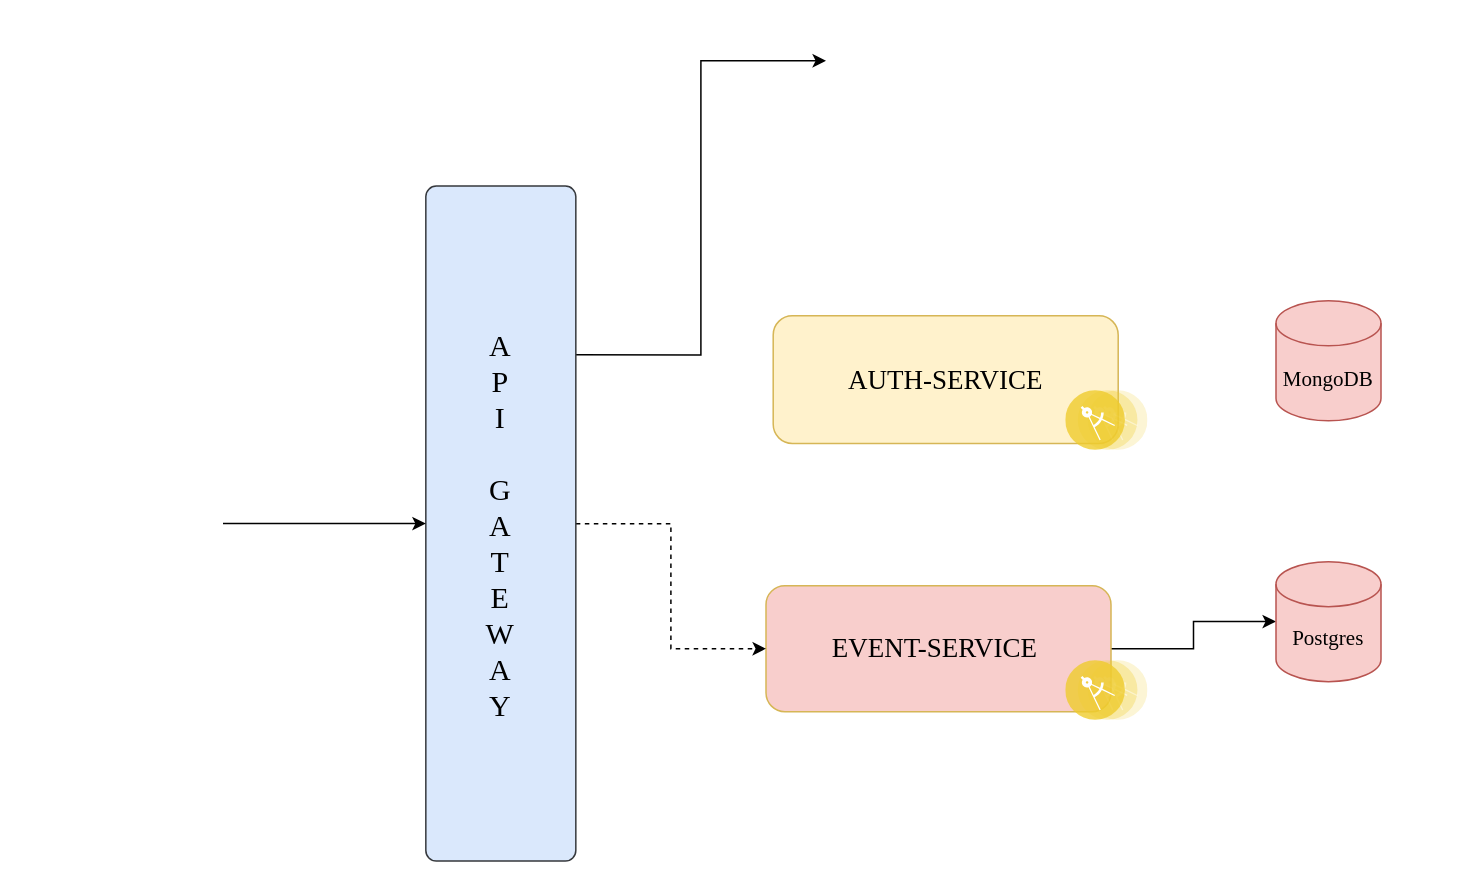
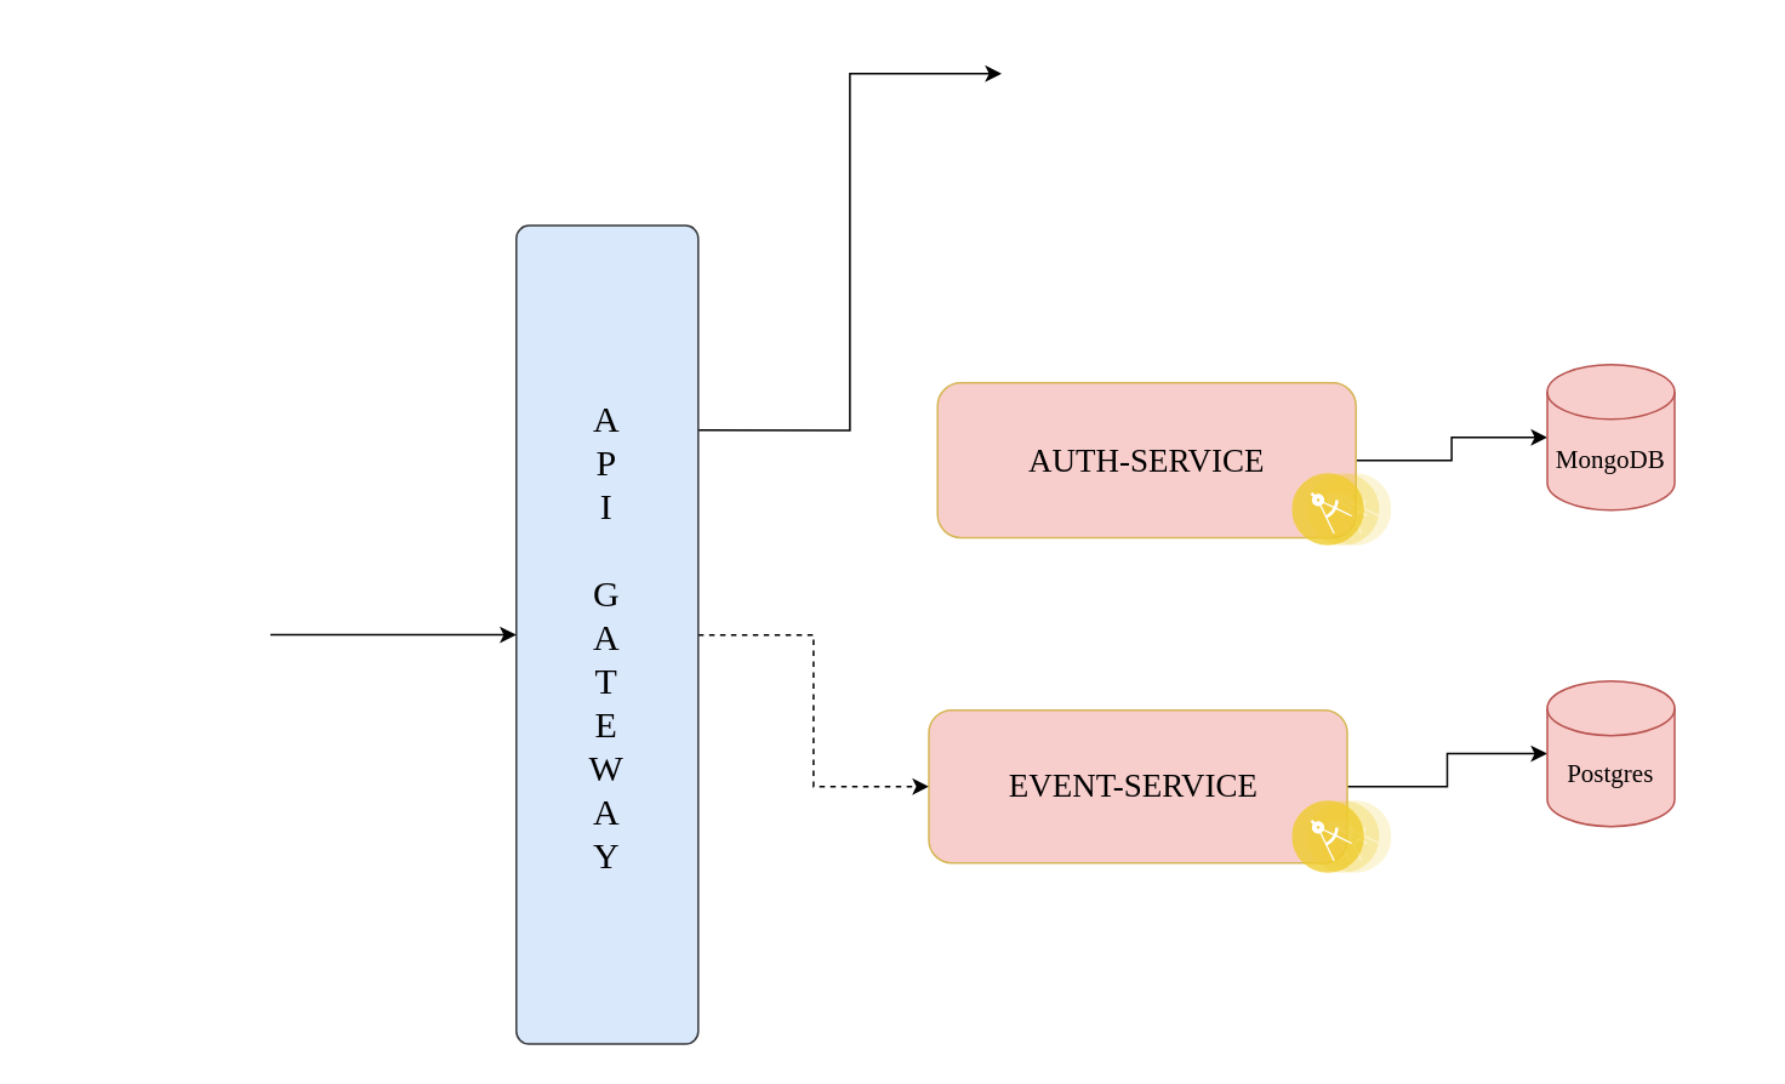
  <mxCell id="0" />
  <mxCell id="1" parent="0" />
  <mxCell id="2" value="" style="edgeStyle=orthogonalEdgeStyle;rounded=0;orthogonalLoop=1;jettySize=auto;html=1;" edge="1" parent="1" source="3" target="7"><mxGeometry relative="1" as="geometry" /></mxCell>
  <mxCell id="3" value="&lt;font style=&quot;font-size: 18px&quot; face=&quot;Times New Roman&quot;&gt;EVENT-SERVICE&amp;nbsp;&lt;/font&gt;" style="rounded=1;whiteSpace=wrap;html=1;fillColor=#f8cecc;strokeColor=#d6b656;" vertex="1" parent="1"><mxGeometry x="510" y="390" width="230" height="83.92" as="geometry" /></mxCell>
- <mxCell id="5" value="&lt;p&gt;&lt;font style=&quot;font-size: 18px&quot; face=&quot;Times New Roman&quot;&gt;AUTH-SERVICE&lt;/font&gt;&lt;/p&gt;" style="rounded=1;whiteSpace=wrap;html=1;fillColor=#fff2cc;strokeColor=#d6b656;" vertex="1" parent="1"><mxGeometry x="514.8" y="210" width="230" height="85.14" as="geometry" /></mxCell>
+ <mxCell id="4" style="edgeStyle=orthogonalEdgeStyle;rounded=0;orthogonalLoop=1;jettySize=auto;html=1;" edge="1" parent="1" source="5" target="6"><mxGeometry relative="1" as="geometry" /></mxCell>
+ <mxCell id="5" value="&lt;p&gt;&lt;font style=&quot;font-size: 18px&quot; face=&quot;Times New Roman&quot;&gt;AUTH-SERVICE&lt;/font&gt;&lt;/p&gt;" style="rounded=1;whiteSpace=wrap;html=1;fillColor=#f8cecc;strokeColor=#d6b656;" vertex="1" parent="1"><mxGeometry x="514.8" y="210" width="230" height="85.14" as="geometry" /></mxCell>
  <mxCell id="6" value="&lt;font style=&quot;font-size: 14px&quot; face=&quot;Times New Roman&quot;&gt;MongoDB&lt;/font&gt;" style="shape=cylinder3;whiteSpace=wrap;html=1;boundedLbl=1;backgroundOutline=1;size=15;fillColor=#f8cecc;strokeColor=#b85450;" vertex="1" parent="1"><mxGeometry x="850" y="200" width="70" height="80" as="geometry" /></mxCell>
  <mxCell id="7" value="&lt;font style=&quot;font-size: 14px&quot; face=&quot;Times New Roman&quot;&gt;Postgres&lt;/font&gt;" style="shape=cylinder3;whiteSpace=wrap;html=1;boundedLbl=1;backgroundOutline=1;size=15;fillColor=#f8cecc;strokeColor=#b85450;" vertex="1" parent="1"><mxGeometry x="850" y="373.92" width="70" height="80" as="geometry" /></mxCell>
  <mxCell id="8" style="edgeStyle=orthogonalEdgeStyle;rounded=0;orthogonalLoop=1;jettySize=auto;html=1;entryX=0;entryY=0.5;entryDx=0;entryDy=0;fontColor=#99FFCC;dashed=1;" edge="1" parent="1" source="10" target="3"><mxGeometry relative="1" as="geometry" /></mxCell>
  <mxCell id="9" style="edgeStyle=orthogonalEdgeStyle;rounded=0;orthogonalLoop=1;jettySize=auto;html=1;exitX=0.25;exitY=0;exitDx=0;exitDy=0;entryX=0;entryY=0.25;entryDx=0;entryDy=0;fontColor=#99FFCC;" edge="1" parent="1" source="10" target="16"><mxGeometry relative="1" as="geometry" /></mxCell>
  <mxCell id="10" value="&lt;font style=&quot;font-size: 20px&quot; face=&quot;Times New Roman&quot;&gt;A&lt;br&gt;P&lt;br&gt;I&lt;br&gt;&lt;br&gt;G&lt;br&gt;A&lt;br&gt;T&lt;br&gt;E&lt;br&gt;W&lt;br&gt;A&lt;br&gt;Y&lt;/font&gt;" style="rounded=1;whiteSpace=wrap;html=1;rotation=0;direction=south;arcSize=7;fillColor=#dae8fc;strokeColor=#36393d;" vertex="1" parent="1"><mxGeometry x="283.22" y="123.57" width="100" height="450" as="geometry" /></mxCell>
  <mxCell id="11" value="" style="shape=image;verticalLabelPosition=bottom;labelBackgroundColor=#ffffff;verticalAlign=top;aspect=fixed;imageAspect=0;image=https://upload.wikimedia.org/wikipedia/commons/thumb/1/17/GraphQL_Logo.svg/512px-GraphQL_Logo.svg.png;" vertex="1" parent="1"><mxGeometry x="300" y="110" width="66.43" height="66.43" as="geometry" /></mxCell>
  <mxCell id="12" value="" style="aspect=fixed;perimeter=ellipsePerimeter;html=1;align=center;shadow=0;dashed=0;fontColor=#4277BB;labelBackgroundColor=#ffffff;fontSize=12;spacingTop=3;image;image=img/lib/ibm/applications/microservice.svg;" vertex="1" parent="1"><mxGeometry x="710" y="440" width="54.8" height="40" as="geometry" /></mxCell>
  <mxCell id="13" value="" style="aspect=fixed;perimeter=ellipsePerimeter;html=1;align=center;shadow=0;dashed=0;fontColor=#4277BB;labelBackgroundColor=#ffffff;fontSize=12;spacingTop=3;image;image=img/lib/ibm/applications/microservice.svg;" vertex="1" parent="1"><mxGeometry x="710" y="260" width="54.8" height="40" as="geometry" /></mxCell>
  <mxCell id="14" value="" style="shape=image;verticalLabelPosition=bottom;labelBackgroundColor=#ffffff;verticalAlign=top;aspect=fixed;imageAspect=0;image=https://www.ambient-it.net/wp-content/uploads/2018/07/mongodb-175.png;" vertex="1" parent="1"><mxGeometry x="890" y="200" width="51.43" height="45" as="geometry" /></mxCell>
  <mxCell id="15" value="" style="shape=image;verticalLabelPosition=bottom;labelBackgroundColor=#ffffff;verticalAlign=top;aspect=fixed;imageAspect=0;image=https://download.logo.wine/logo/PostgreSQL/PostgreSQL-Logo.wine.png;" vertex="1" parent="1"><mxGeometry x="873.01" y="370" width="85.41" height="57" as="geometry" /></mxCell>
  <mxCell id="16" value="" style="shape=image;html=1;verticalAlign=top;verticalLabelPosition=bottom;labelBackgroundColor=#ffffff;imageAspect=0;aspect=fixed;image=https://cdn4.iconfinder.com/data/icons/redis-2/1451/Untitled-2-128.png;fontColor=#99FFCC;" vertex="1" parent="1"><mxGeometry x="550" y="20" width="80" height="80" as="geometry" /></mxCell>
  <mxCell id="17" style="edgeStyle=orthogonalEdgeStyle;rounded=0;orthogonalLoop=1;jettySize=auto;html=1;fontColor=#99FFCC;" edge="1" parent="1" source="18" target="10"><mxGeometry relative="1" as="geometry" /></mxCell>
  <mxCell id="18" value="" style="shape=image;html=1;verticalAlign=top;verticalLabelPosition=bottom;labelBackgroundColor=#ffffff;imageAspect=0;aspect=fixed;image=https://cdn4.iconfinder.com/data/icons/miu/24/device-smartphones-iphones-horizontal-outline-stroke-128.png;fontColor=#99FFCC;" vertex="1" parent="1"><mxGeometry x="20" y="284.57" width="128" height="128" as="geometry" /></mxCell>
